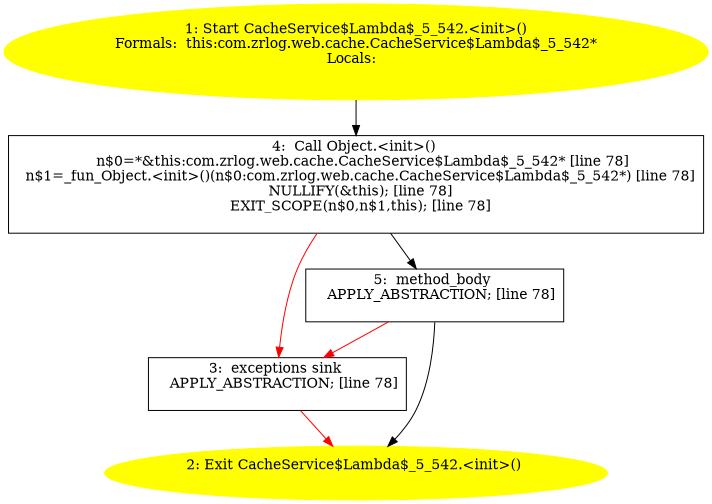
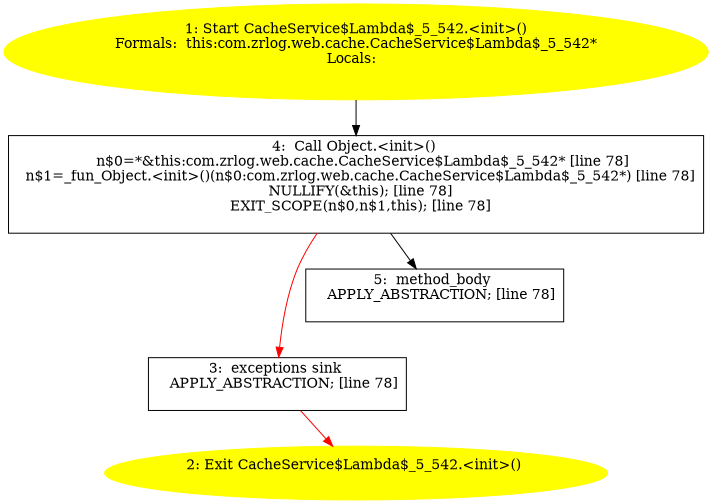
  digraph {
    node [shape=box]
    n1 [color=yellow label="1: Start CacheService$Lambda$_5_542.<init>()\nFormals:  this:com.zrlog.web.cache.CacheService$Lambda$_5_542*\nLocals:  \n  " style=filled shape=""]
    n2 [label="4:  Call Object.<init>() \n   n$0=*&this:com.zrlog.web.cache.CacheService$Lambda$_5_542* [line 78]\n  n$1=_fun_Object.<init>()(n$0:com.zrlog.web.cache.CacheService$Lambda$_5_542*) [line 78]\n  NULLIFY(&this); [line 78]\n  EXIT_SCOPE(n$0,n$1,this); [line 78]\n "]
    n3 [label="3:  exceptions sink \n   APPLY_ABSTRACTION; [line 78]\n "]
    n4 [label="5:  method_body \n   APPLY_ABSTRACTION; [line 78]\n "]
    n5 [color=yellow label="2: Exit CacheService$Lambda$_5_542.<init>() \n  " style=filled shape=""]
    n1 -> n2
    n2 -> n3 [color=red]
    n2 -> n4
    n3 -> n5 [color=red]
-   n4 -> n3 [color=red]
-   n4 -> n5
  }
